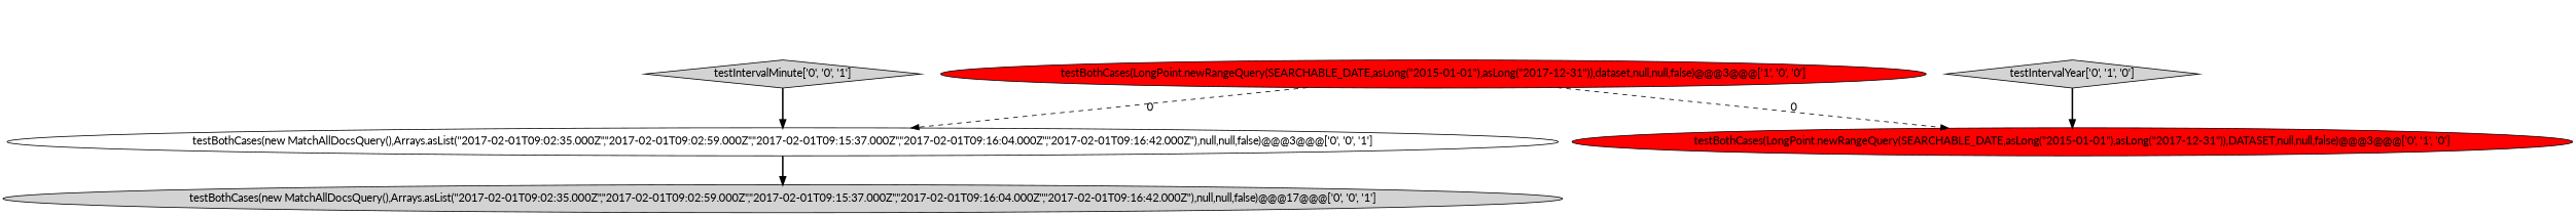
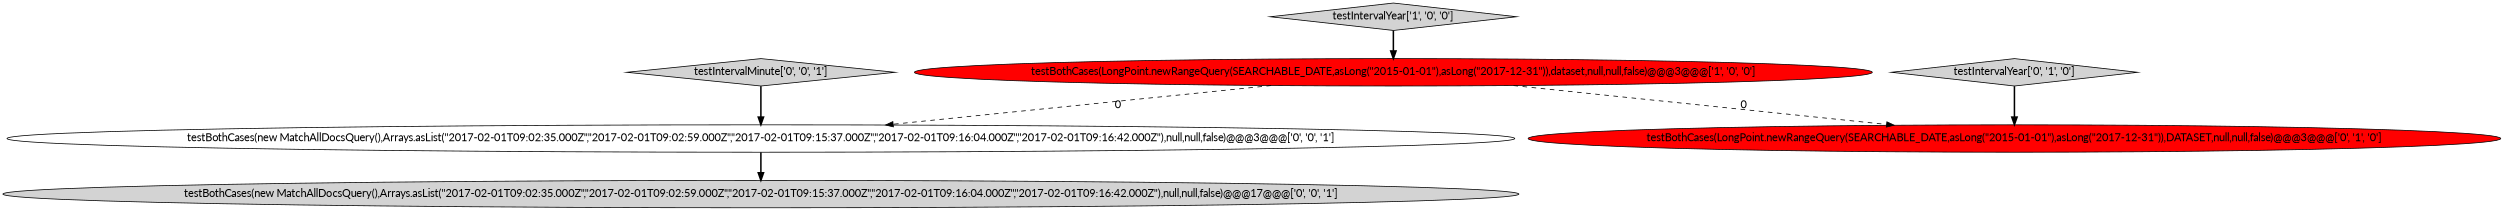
  digraph {
    fontname=Lato
    node [fillcolor=lightgray shape=ellipse style=filled fontname=Lato]
    edge [style=bold fontname=Lato]
    n1 [fillcolor=red label="testBothCases(LongPoint.newRangeQuery(SEARCHABLE_DATE,asLong(\"2015-01-01\"),asLong(\"2017-12-31\")),dataset,null,null,false)@@@3@@@['1', '0', '0']"]
    n2 [fillcolor=white label="testBothCases(new MatchAllDocsQuery(),Arrays.asList(\"2017-02-01T09:02:35.000Z\",\"2017-02-01T09:02:59.000Z\",\"2017-02-01T09:15:37.000Z\",\"2017-02-01T09:16:04.000Z\",\"2017-02-01T09:16:42.000Z\"),null,null,false)@@@3@@@['0', '0', '1']"]
    n3 [fillcolor=red label="testBothCases(LongPoint.newRangeQuery(SEARCHABLE_DATE,asLong(\"2015-01-01\"),asLong(\"2017-12-31\")),DATASET,null,null,false)@@@3@@@['0', '1', '0']"]
    n4 [label="testIntervalYear['0', '1', '0']" shape=diamond]
    n5 [label="testIntervalMinute['0', '0', '1']" shape=diamond]
    n6 [label="testBothCases(new MatchAllDocsQuery(),Arrays.asList(\"2017-02-01T09:02:35.000Z\",\"2017-02-01T09:02:59.000Z\",\"2017-02-01T09:15:37.000Z\",\"2017-02-01T09:16:04.000Z\",\"2017-02-01T09:16:42.000Z\"),null,null,false)@@@17@@@['0', '0', '1']"]
+   n7 [label="testIntervalYear['1', '0', '0']" shape=diamond]
    n1 -> n2 [label=0 style=dashed]
    n1 -> n3 [label=0 style=dashed]
    n2 -> n6
    n4 -> n3
    n5 -> n2
+   n7 -> n1
  }
